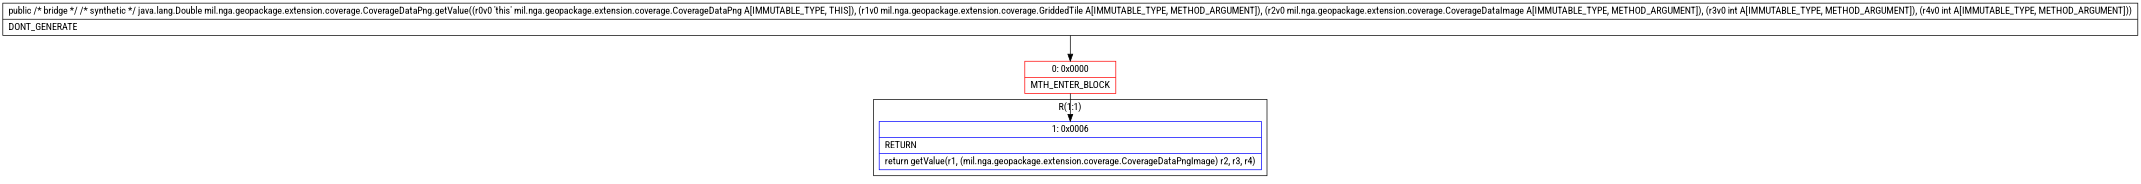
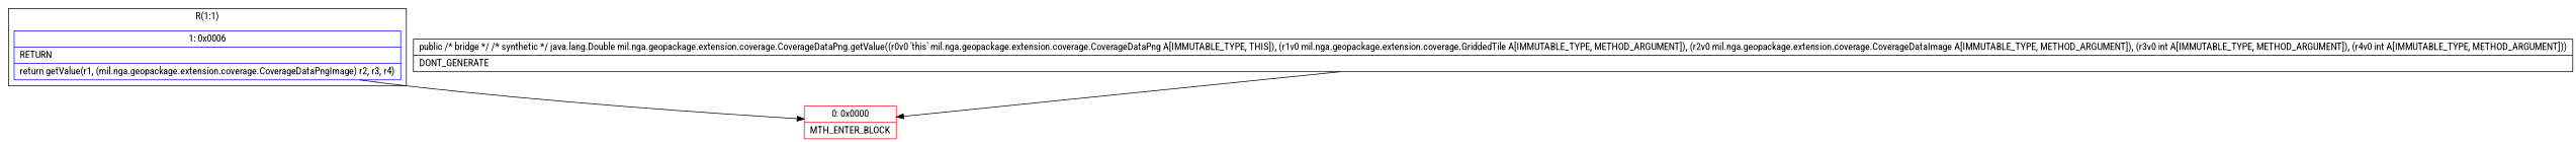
  digraph {
    fontname="Roboto Condensed"
    node [shape=record fontname="Roboto Condensed"]
    edge [fontname="Roboto Condensed"]
    n1 [color=blue label="{1\:\ 0x0006|RETURN\l|return getValue(r1, (mil.nga.geopackage.extension.coverage.CoverageDataPngImage) r2, r3, r4)\l}"]
    n2 [color=red label="{0\:\ 0x0000|MTH_ENTER_BLOCK\l}"]
    n3 [label="{public \/* bridge *\/ \/* synthetic *\/ java.lang.Double mil.nga.geopackage.extension.coverage.CoverageDataPng.getValue((r0v0 'this' mil.nga.geopackage.extension.coverage.CoverageDataPng A[IMMUTABLE_TYPE, THIS]), (r1v0 mil.nga.geopackage.extension.coverage.GriddedTile A[IMMUTABLE_TYPE, METHOD_ARGUMENT]), (r2v0 mil.nga.geopackage.extension.coverage.CoverageDataImage A[IMMUTABLE_TYPE, METHOD_ARGUMENT]), (r3v0 int A[IMMUTABLE_TYPE, METHOD_ARGUMENT]), (r4v0 int A[IMMUTABLE_TYPE, METHOD_ARGUMENT]))  | DONT_GENERATE\l}"]
    subgraph cluster_1 {
      label="R(1:1)"
      n1
    }
-   n2 -> n1
+   n1 -> n2
    n3 -> n2
  }
